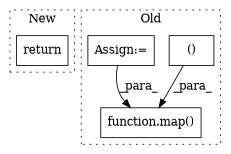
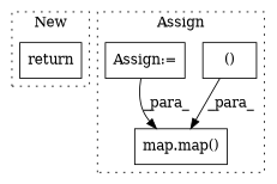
  digraph {
    fontname="DejaVu Serif"
    node [fontname="DejaVu Serif" shape=box]
    edge [fontname="DejaVu Serif"]
    n1 [a=93 l=7 label=return s=2447]
-   n2 [a=75 l="4,1" label="function.map()" s="2380,2438"]
+   n2 [a=75 l="4,1" label="map.map()" s="2380,2438"]
    n3 [a=54 l=5 label="()" s=2432]
    n4 [a=68 l=8 label="Assign:=" s=2372]
    subgraph cluster_1 {
      label=New
      style=dotted
      n1
    }
    subgraph cluster_2 {
-     label=Old
+     label=Assign
      style=dotted
      n2
      n3
      n4
    }
    n3 -> n2 [label=_para_]
    n4 -> n2 [label=_para_]
  }
